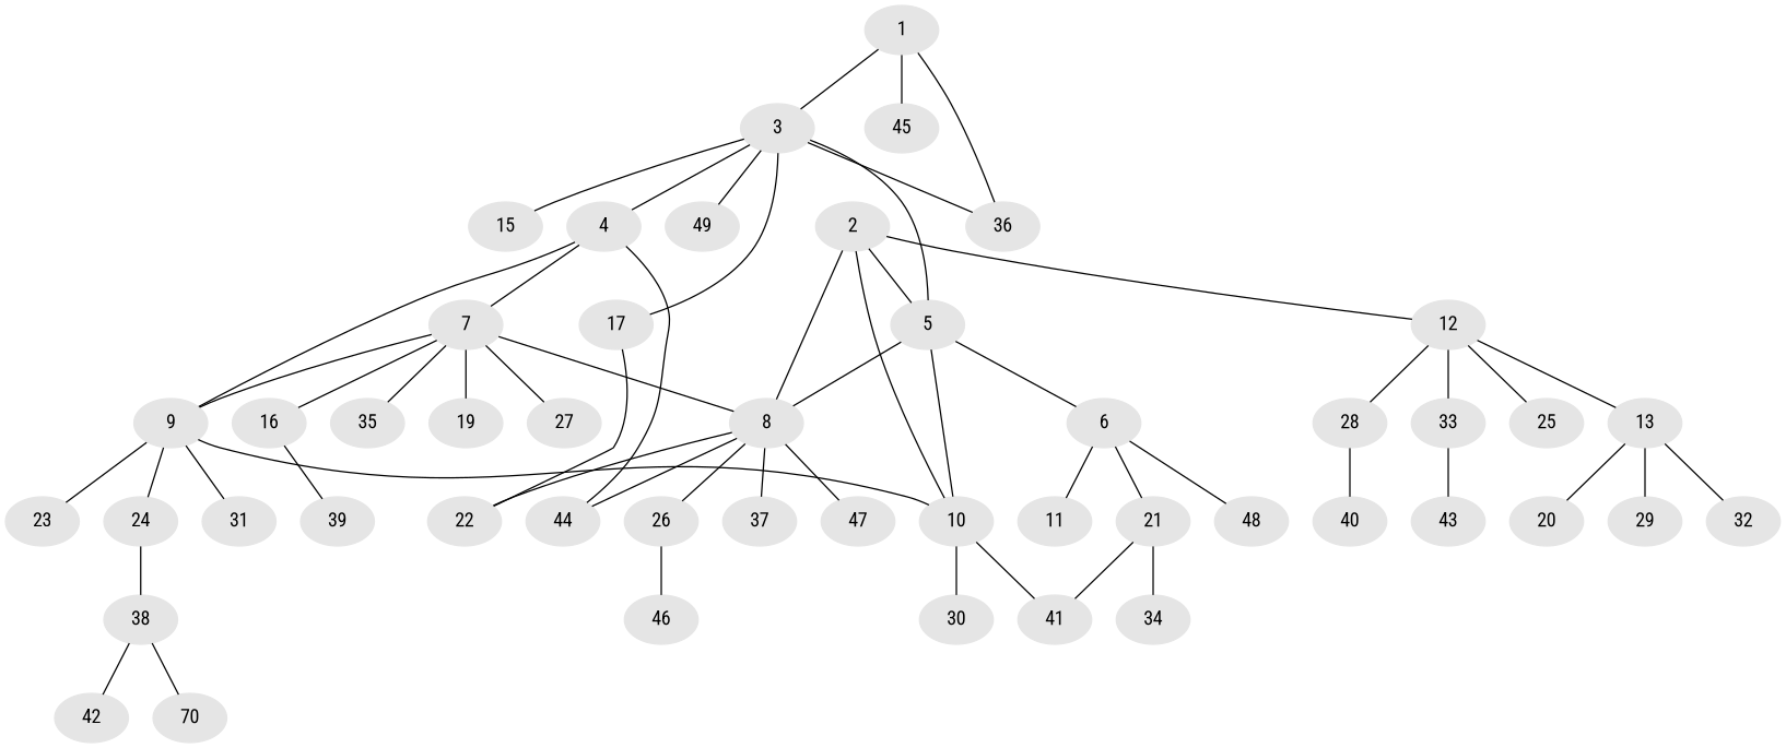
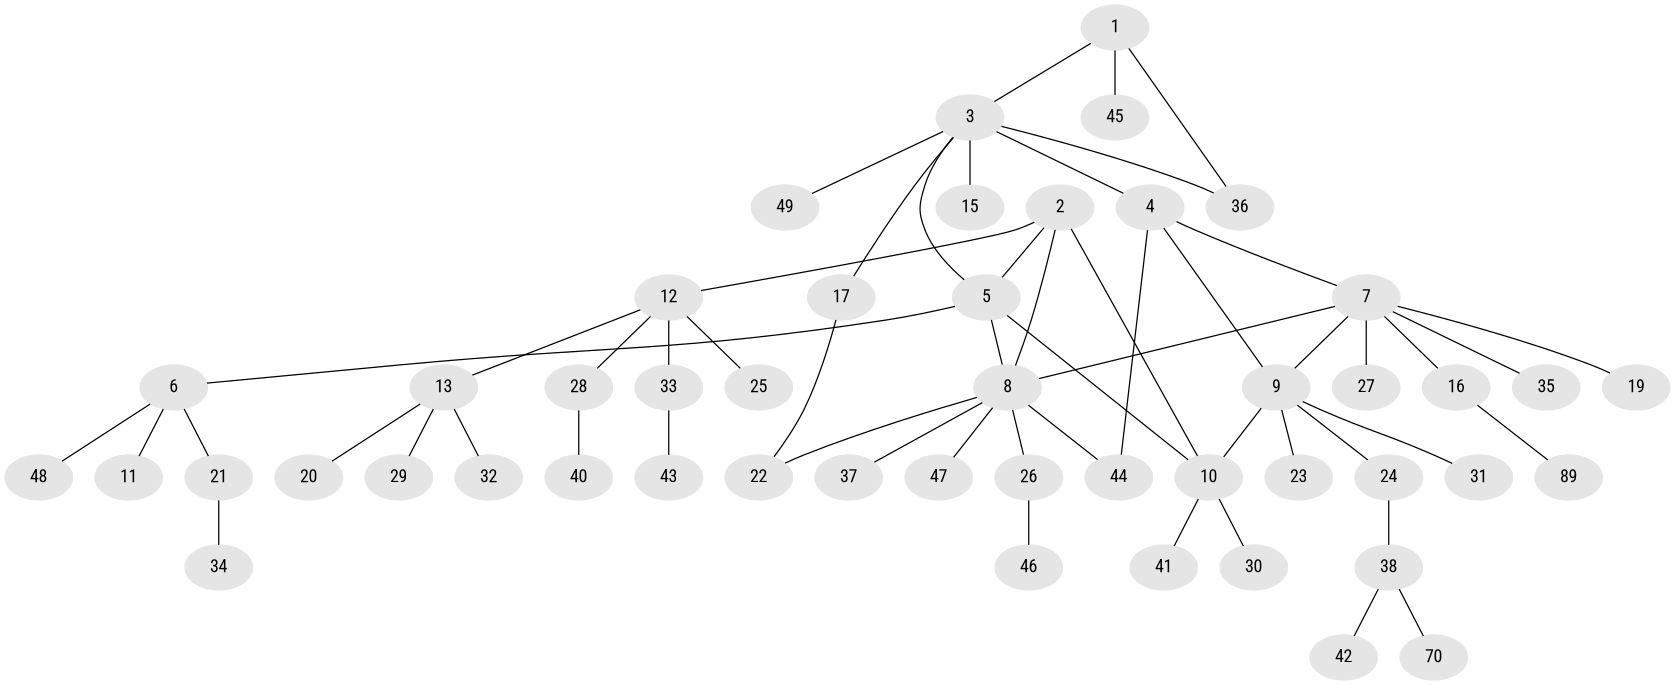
  graph {
    fontname="Roboto Condensed"
    node [color=gray90 fontname="Roboto Condensed" style=filled]
    edge [fontname="Roboto Condensed"]
    1
    3
    45
    36
    2
    5
    8
    10
    12
    4
    15
    17
    49
    6
    44
    22
    26
    37
    47
    30
    41
    13
    25
    28
    33
    7
    9
    16
    19
    27
    35
    23
    24
    31
    11
    21
    48
    34
-   39
+   39 [label=89]
    46
    38
    20
    29
    32
    40
    43
    42
    n48 [label=70]
    1 -- 3
    1 -- 45
    1 -- 36
    3 -- 36
    3 -- 5
    3 -- 4
    3 -- 15
    3 -- 17
    3 -- 49
    2 -- 5
    2 -- 8
    2 -- 10
    2 -- 12
    5 -- 8
    5 -- 10
    5 -- 6
    8 -- 44
    8 -- 22
    8 -- 26
    8 -- 37
    8 -- 47
    10 -- 30
    10 -- 41
    12 -- 13
    12 -- 25
    12 -- 28
    12 -- 33
    4 -- 44
    4 -- 7
    4 -- 9
    17 -- 22
    6 -- 11
    6 -- 21
    6 -- 48
    26 -- 46
    13 -- 20
    13 -- 29
    13 -- 32
    28 -- 40
    33 -- 43
    7 -- 8
    7 -- 9
    7 -- 16
    7 -- 19
    7 -- 27
    7 -- 35
    9 -- 10
    9 -- 23
    9 -- 24
    9 -- 31
    16 -- 39
    24 -- 38
-   21 -- 41
    21 -- 34
    38 -- 42
    38 -- n48
  }
